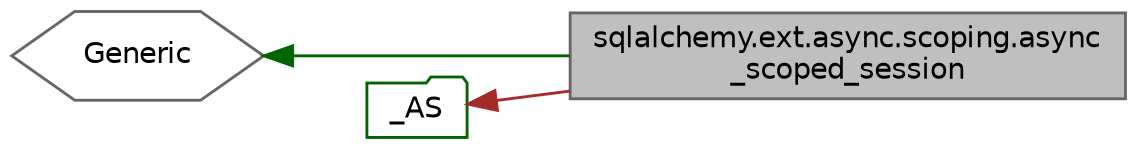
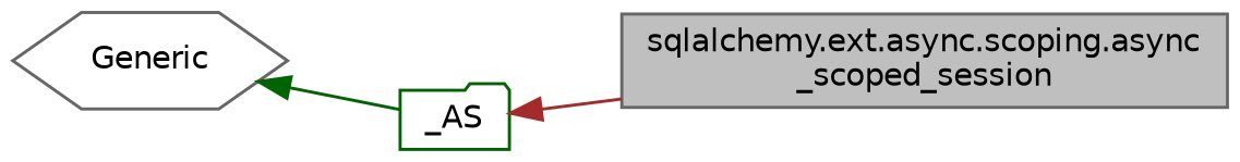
  digraph {
    rankdir=LR
    node [color=gray40 fillcolor=white fontname=Helvetica fontsize=10 style=filled]
    edge [dir=back fontname=Helvetica fontsize=10 labelfontname=Helvetica labelfontsize=10 style=solid]
    n1 [fillcolor=grey75 fontcolor=black height=0.2 label="sqlalchemy.ext.async.scoping.async\l_scoped_session" shape=box width=0.4]
    n2 [height=0.2 label=Generic shape=hexagon width=0.4]
    n3 [color=darkgreen height=0.2 label=_AS shape=folder width=0.4]
-   n2 -> n1 [color=darkgreen]
+   n2 -> n3 [color=darkgreen]
    n3 -> n1 [color=brown]
  }
